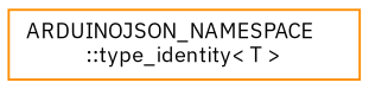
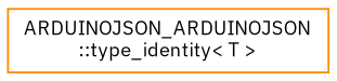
  digraph {
    rankdir=TB
    fontname="IBM Plex Sans"
-   n1 [color=darkorange fillcolor=white fontname="IBM Plex Sans" fontsize=10 height=0.2 label="ARDUINOJSON_NAMESPACE\l::type_identity\< T \>" shape=record style=filled width=0.4]
+   n1 [color=darkorange fillcolor=white fontname="IBM Plex Sans" fontsize=10 height=0.2 label="ARDUINOJSON_ARDUINOJSON\l::type_identity\< T \>" shape=record style=filled width=0.4]
  }
